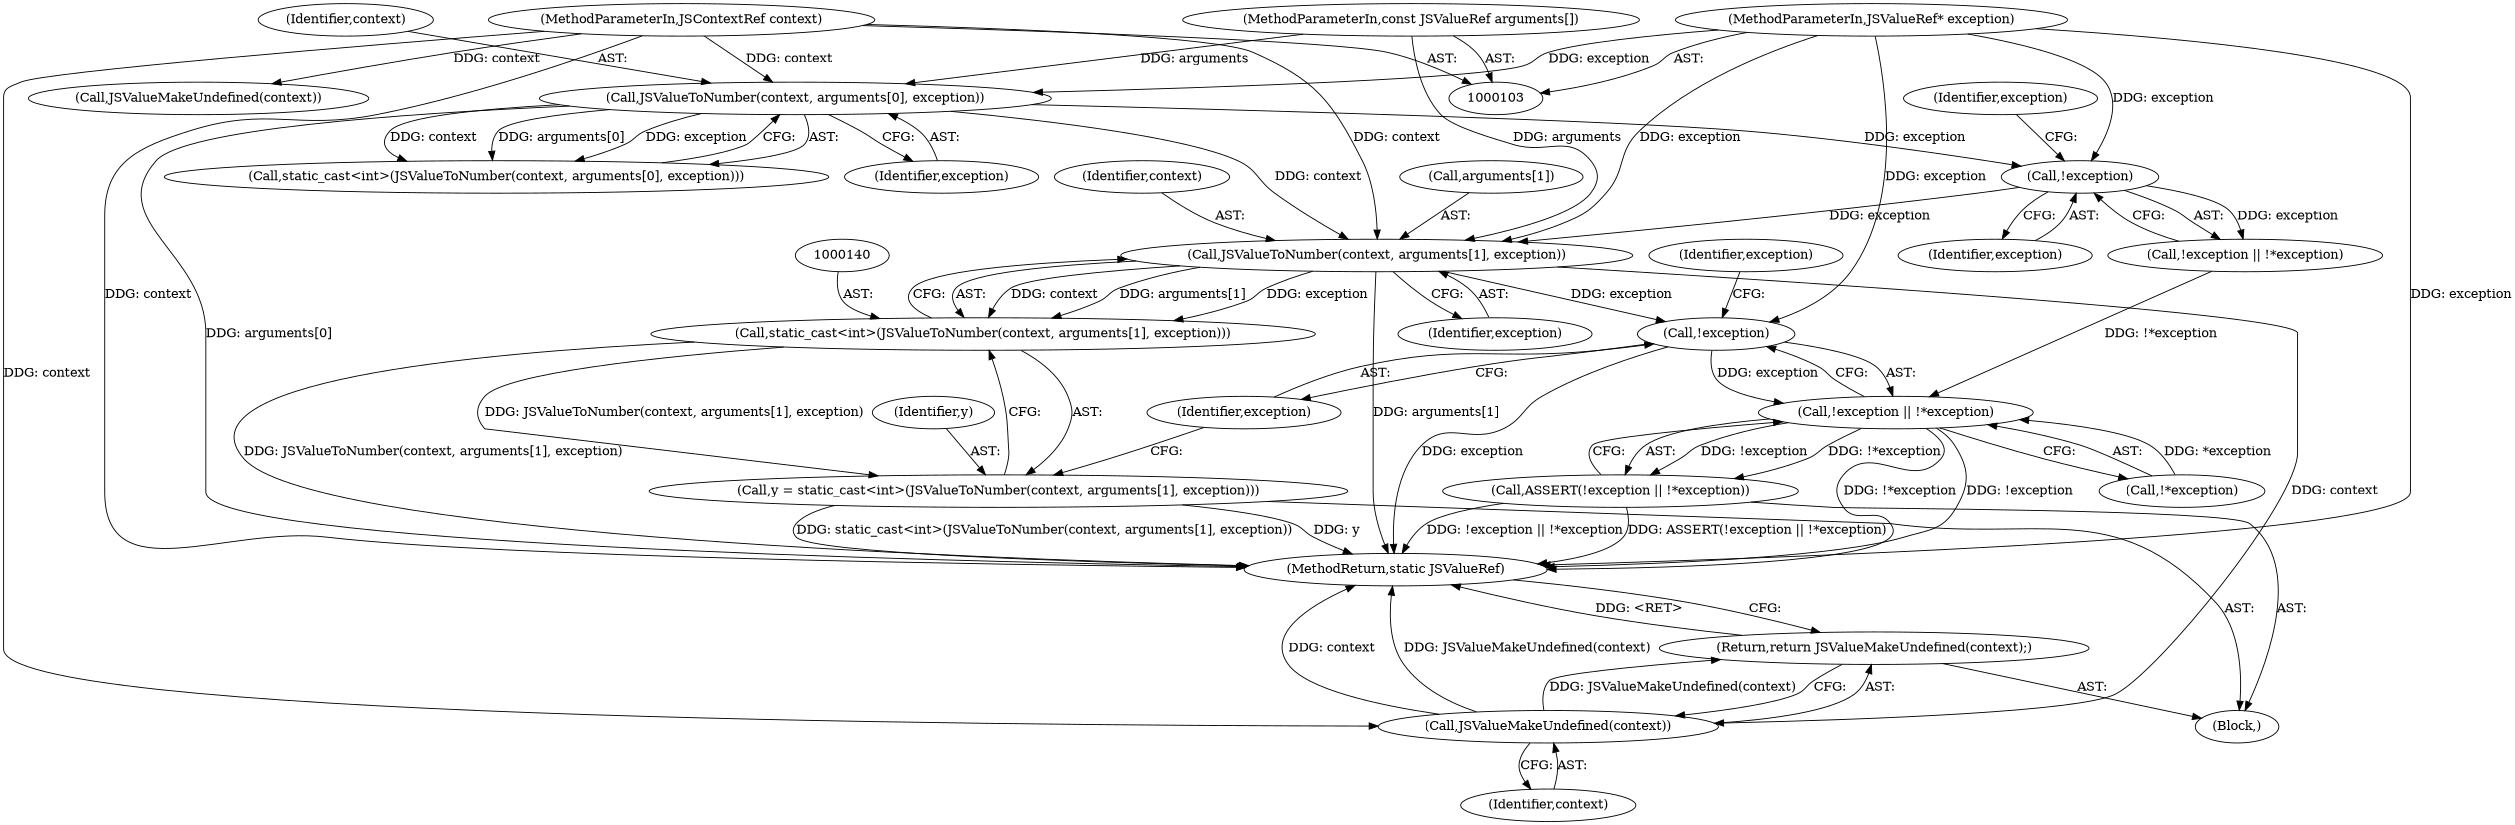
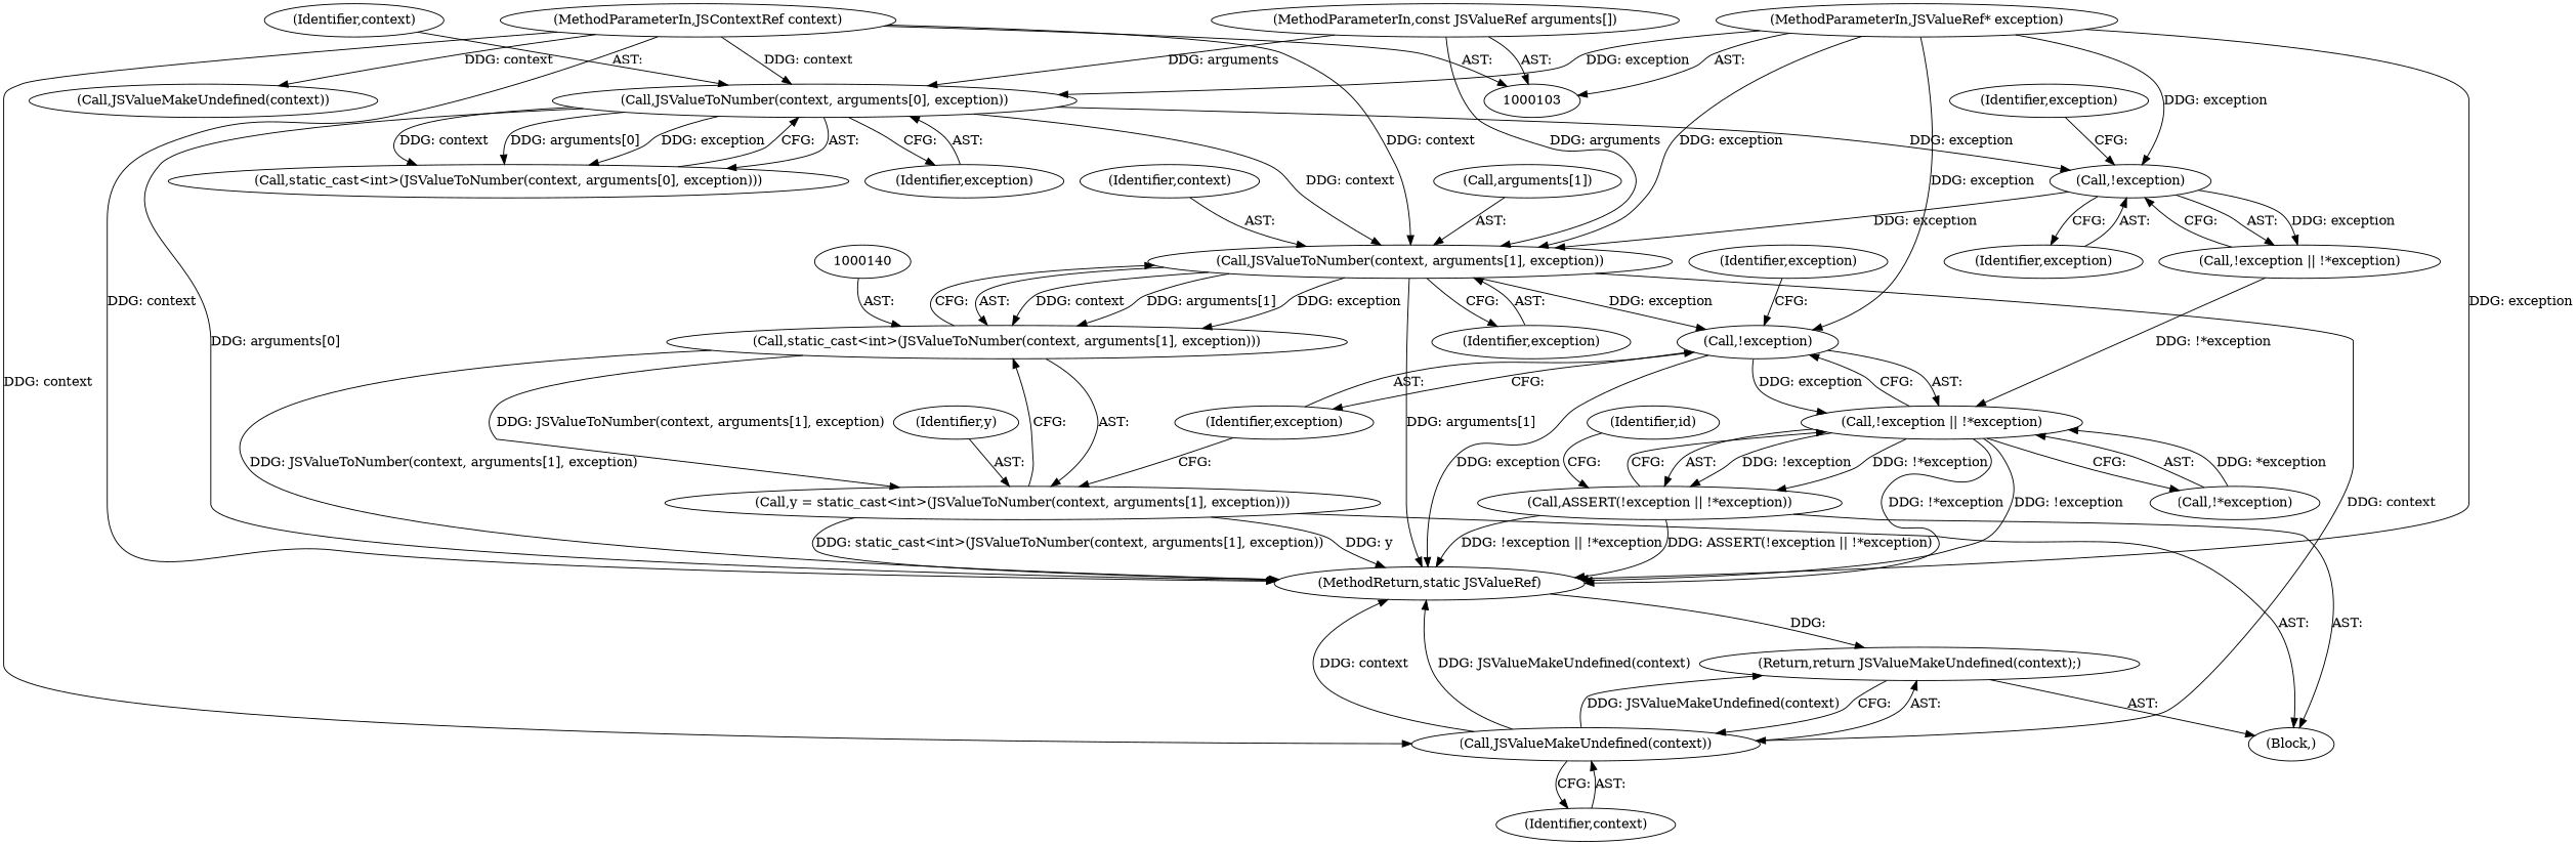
  digraph {
    n1 [label="(Call,JSValueToNumber(context, arguments[1], exception))"]
    n2 [label="(Call,static_cast<int>(JSValueToNumber(context, arguments[1], exception)))"]
    n3 [label="(Call,!exception)"]
    n4 [label="(Call,JSValueMakeUndefined(context))"]
    n5 [label="(MethodReturn,static JSValueRef)"]
    n6 [label="(Identifier,exception)"]
    n7 [label="(Call,y = static_cast<int>(JSValueToNumber(context, arguments[1], exception)))"]
    n8 [label="(Call,!exception || !*exception)"]
    n9 [label="(Identifier,exception)"]
    n10 [label="(Return,return JSValueMakeUndefined(context);)"]
    n11 [label="(Identifier,context)"]
    n12 [label="(Call,JSValueToNumber(context, arguments[0], exception))"]
    n13 [label="(Call,!exception)"]
    n14 [label="(Identifier,exception)"]
    n15 [label="(Call,static_cast<int>(JSValueToNumber(context, arguments[0], exception)))"]
    n16 [label="(Call,!exception || !*exception)"]
    n17 [label="(Identifier,exception)"]
    n18 [label="(MethodParameterIn,JSContextRef context)"]
    n19 [label="(Call,JSValueMakeUndefined(context))"]
    1000103
    n21 [label="(MethodParameterIn,const JSValueRef arguments[])"]
    n22 [label="(MethodParameterIn,JSValueRef* exception)"]
    n23 [label="(Block,)"]
    n24 [label="(Call,ASSERT(!exception || !*exception))"]
    n25 [label="(Call,!*exception)"]
    n26 [label="(Call,arguments[1])"]
    n27 [label="(Identifier,context)"]
    n28 [label="(Identifier,exception)"]
    n29 [label="(Identifier,exception)"]
+   n30 [label="(Identifier,id)"]
    n31 [label="(Identifier,y)"]
    n32 [label="(Identifier,context)"]
    1000140
    n1 -> n2 [label="AST: "]
    n1 -> n2 [label="DDG: context"]
    n1 -> n2 [label="DDG: arguments[1]"]
    n1 -> n2 [label="DDG: exception"]
    n1 -> n3 [label="DDG: exception"]
    n1 -> n4 [label="DDG: context"]
    n1 -> n5 [label="DDG: arguments[1]"]
    n1 -> n6 [label="CFG: "]
    n2 -> n1 [label="CFG: "]
    n2 -> n5 [label="DDG: JSValueToNumber(context, arguments[1], exception)"]
    n2 -> n7 [label="AST: "]
    n2 -> n7 [label="DDG: JSValueToNumber(context, arguments[1], exception)"]
    n3 -> n5 [label="DDG: exception"]
    n3 -> n8 [label="AST: "]
    n3 -> n8 [label="DDG: exception"]
    n3 -> n9 [label="CFG: "]
    n4 -> n5 [label="DDG: context"]
    n4 -> n5 [label="DDG: JSValueMakeUndefined(context)"]
    n4 -> n10 [label="AST: "]
    n4 -> n10 [label="DDG: JSValueMakeUndefined(context)"]
    n4 -> n11 [label="CFG: "]
-   n5 -> n10 [label="CFG: "]
+   n5 -> n10 [label="DDG: "]
    n6 -> n1 [label="AST: "]
    n7 -> n2 [label="CFG: "]
    n7 -> n5 [label="DDG: static_cast<int>(JSValueToNumber(context, arguments[1], exception))"]
    n7 -> n5 [label="DDG: y"]
    n7 -> n23 [label="AST: "]
    n8 -> n3 [label="CFG: "]
    n8 -> n5 [label="DDG: !*exception"]
    n8 -> n5 [label="DDG: !exception"]
    n8 -> n24 [label="AST: "]
    n8 -> n24 [label="DDG: !exception"]
    n8 -> n24 [label="DDG: !*exception"]
    n8 -> n25 [label="CFG: "]
    n9 -> n3 [label="AST: "]
    n9 -> n7 [label="CFG: "]
    n10 -> n4 [label="CFG: "]
-   n10 -> n5 [label="DDG: <RET>"]
    n10 -> n23 [label="AST: "]
    n11 -> n4 [label="AST: "]
    n12 -> n1 [label="DDG: context"]
    n12 -> n5 [label="DDG: arguments[0]"]
    n12 -> n13 [label="DDG: exception"]
    n12 -> n14 [label="CFG: "]
    n12 -> n15 [label="AST: "]
    n12 -> n15 [label="DDG: context"]
    n12 -> n15 [label="DDG: arguments[0]"]
    n12 -> n15 [label="DDG: exception"]
    n13 -> n1 [label="DDG: exception"]
    n13 -> n16 [label="AST: "]
    n13 -> n16 [label="DDG: exception"]
    n13 -> n17 [label="CFG: "]
    n14 -> n12 [label="AST: "]
    n15 -> n12 [label="CFG: "]
    n16 -> n8 [label="DDG: !*exception"]
    n16 -> n13 [label="CFG: "]
    n17 -> n13 [label="AST: "]
    n18 -> n1 [label="DDG: context"]
    n18 -> n4 [label="DDG: context"]
    n18 -> n5 [label="DDG: context"]
    n18 -> n12 [label="DDG: context"]
    n18 -> n19 [label="DDG: context"]
    n18 -> 1000103 [label="AST: "]
    n21 -> n1 [label="DDG: arguments"]
    n21 -> n12 [label="DDG: arguments"]
    n21 -> 1000103 [label="AST: "]
    n22 -> n1 [label="DDG: exception"]
    n22 -> n3 [label="DDG: exception"]
    n22 -> n5 [label="DDG: exception"]
    n22 -> n12 [label="DDG: exception"]
    n22 -> n13 [label="DDG: exception"]
    n22 -> 1000103 [label="AST: "]
    n24 -> n5 [label="DDG: !exception || !*exception"]
    n24 -> n5 [label="DDG: ASSERT(!exception || !*exception)"]
    n24 -> n8 [label="CFG: "]
    n24 -> n23 [label="AST: "]
    n25 -> n8 [label="AST: "]
    n25 -> n8 [label="DDG: *exception"]
    n26 -> n1 [label="AST: "]
    n27 -> n1 [label="AST: "]
    n28 -> n3 [label="CFG: "]
    n29 -> n13 [label="CFG: "]
+   n30 -> n24 [label="CFG: "]
    n31 -> n7 [label="AST: "]
    n32 -> n12 [label="AST: "]
    1000140 -> n2 [label="AST: "]
  }
